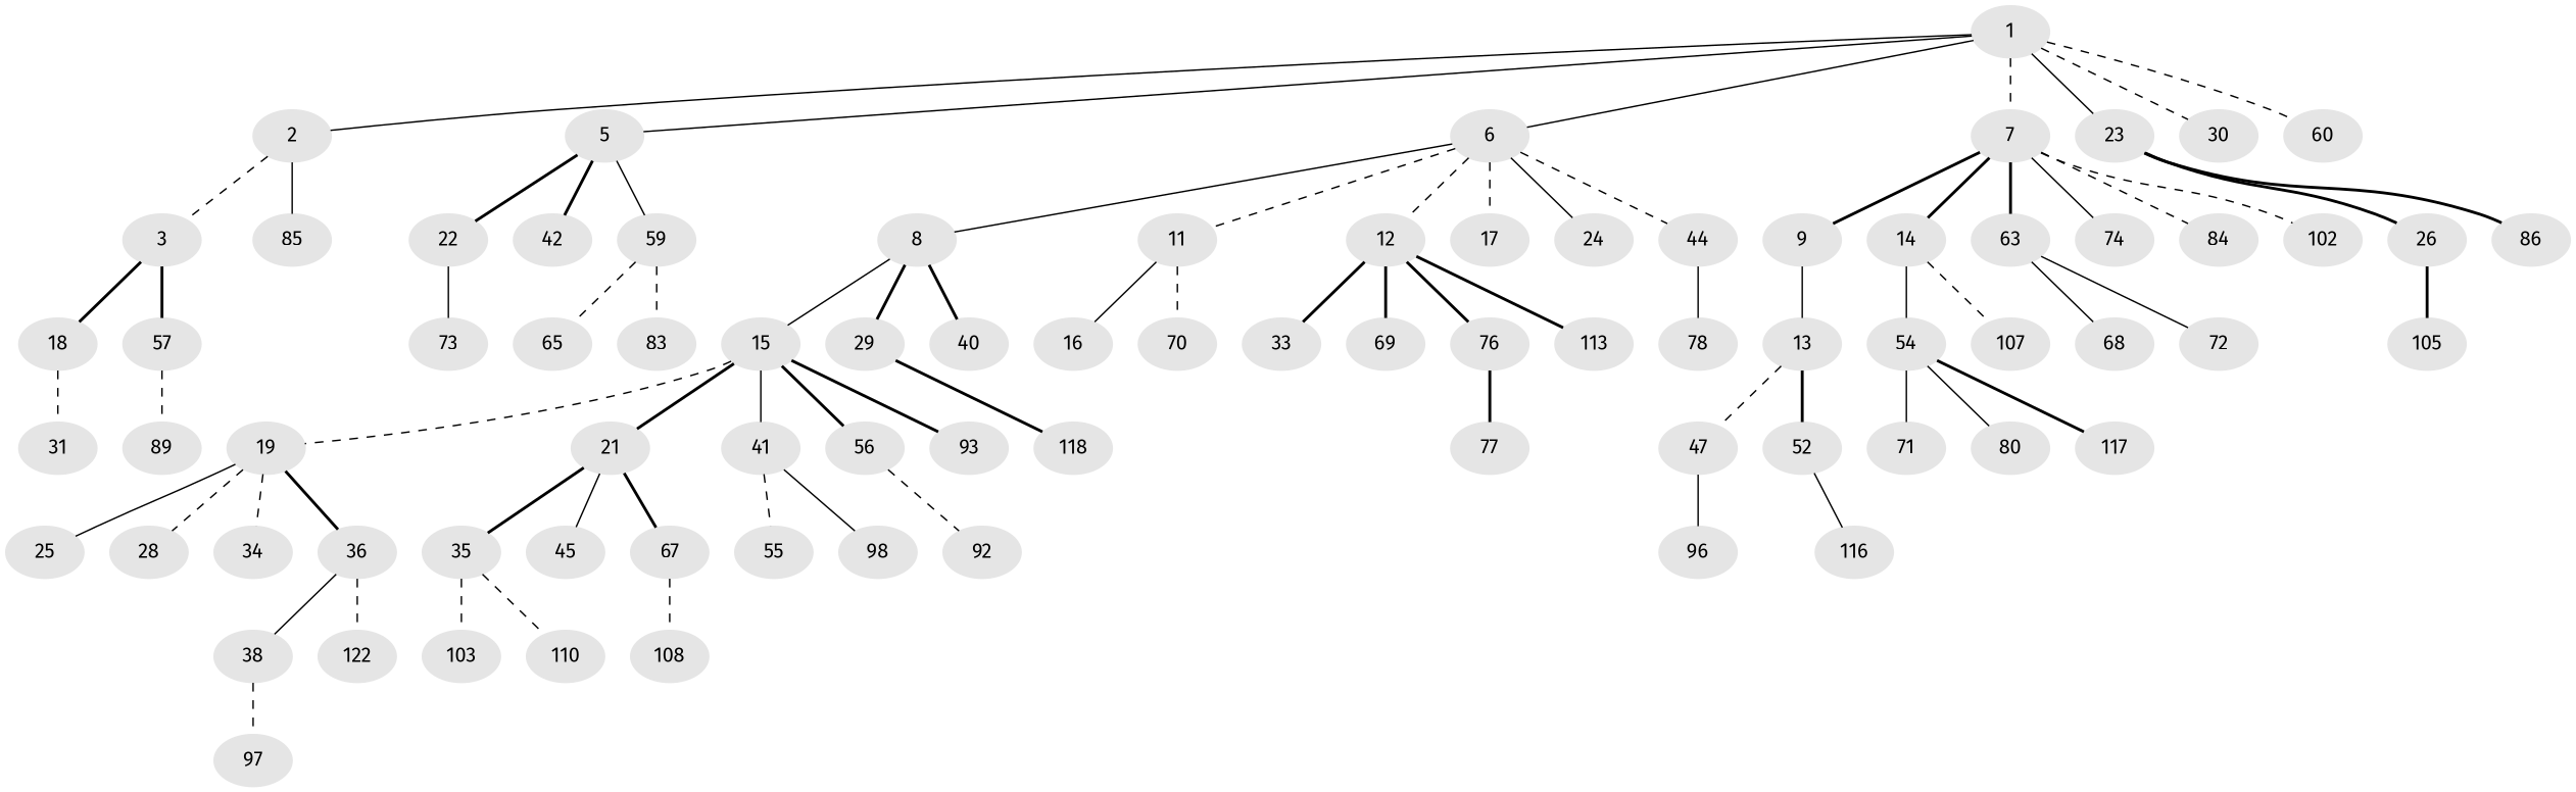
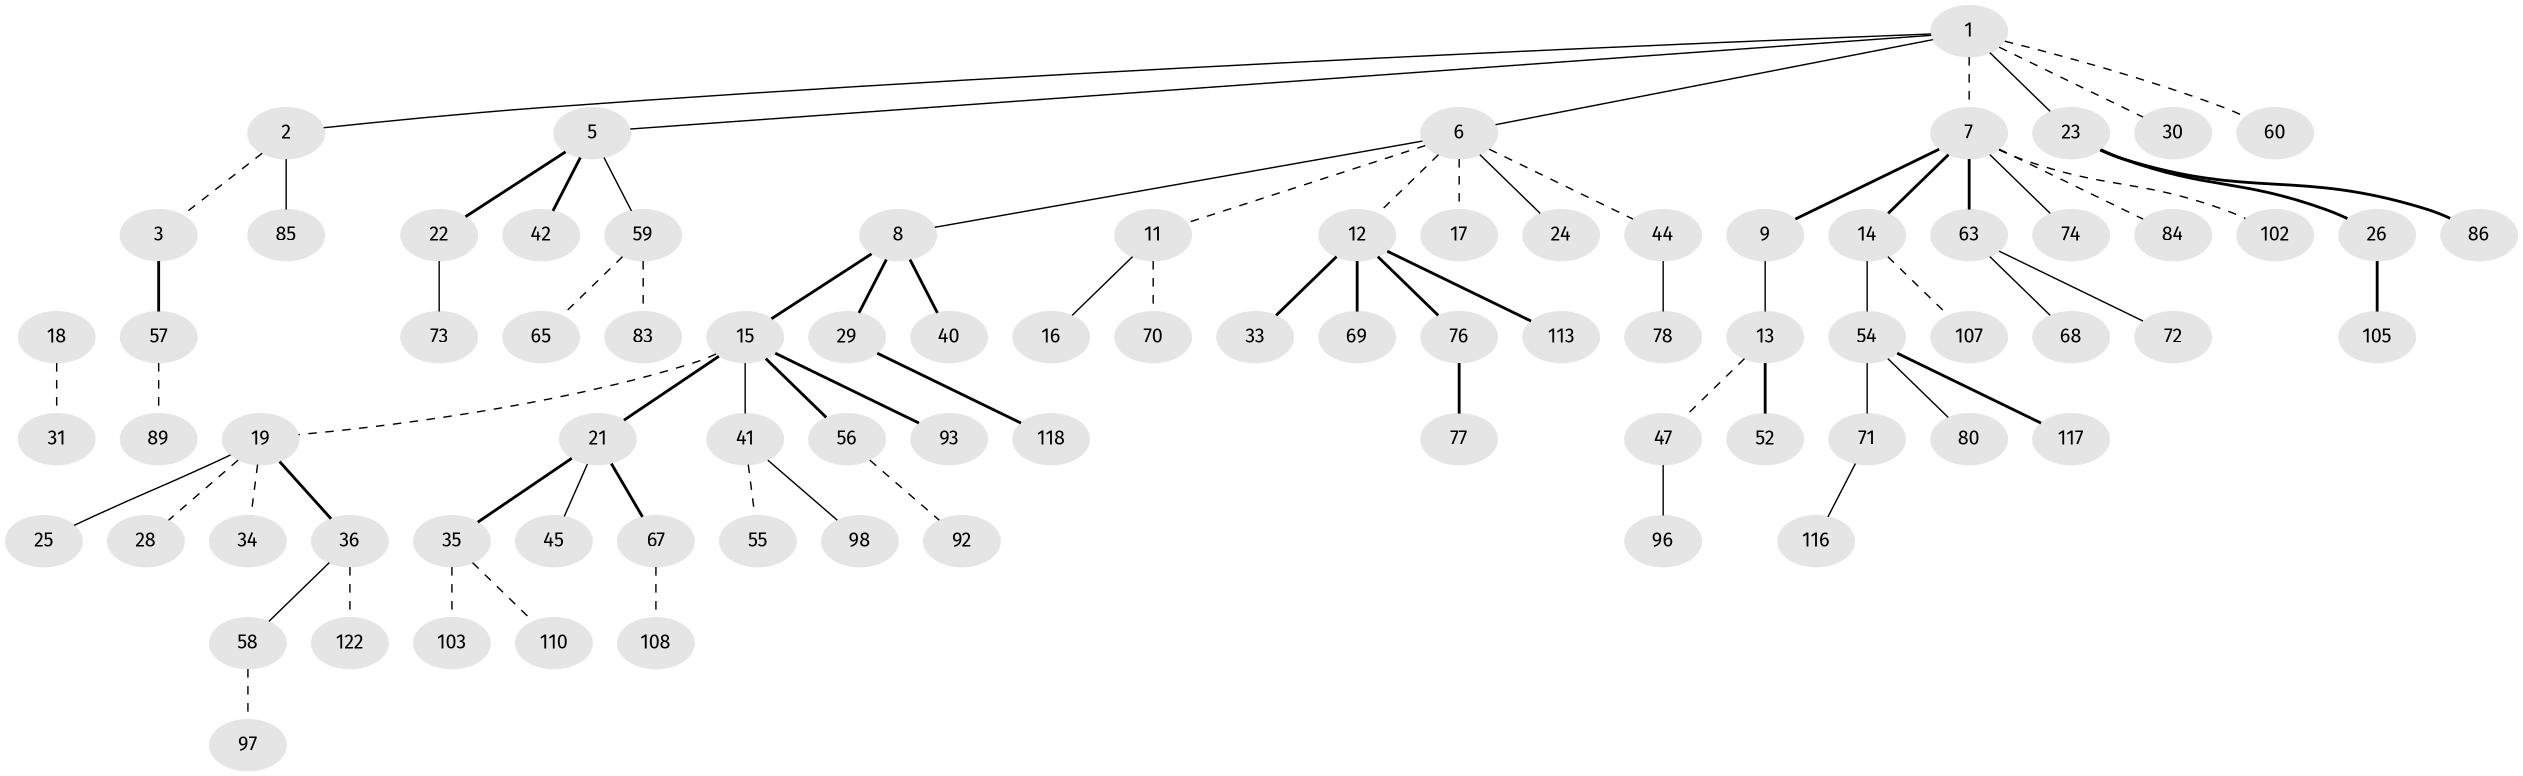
  graph {
    fontname="Fira Sans"
    node [color=gray90 fontname="Fira Sans" style=filled]
    edge [fontname="Fira Sans" style=dashed]
    1 [super="+4"]
    2 [super="+20"]
    5 [super="+51"]
    6 [super="+10"]
    7 [super="+58"]
    23 [super="+48"]
    30 [super="+100"]
    60
    3 [super="+115"]
    85
    22
    42
    59 [super="+81"]
    8 [super="+123"]
    11 [super="+39"]
    12 [super="+66"]
    17 [super="+50"]
    24 [super="+46"]
    44 [super="+82"]
    9 [super="+99"]
    14 [super="+124"]
    63 [super="+95"]
    74
    84
    102 [super="+121"]
    26 [super="+62"]
    86
    18 [super="+53"]
    57 [super="+114"]
    31 [super="+94"]
    89
    73
    65
    83 [super="+119"]
    15 [super="+27"]
    29 [super="+43"]
    40 [super="+75"]
    16
    70
    33 [super="+106"]
    69
    76
    113
    78
    13 [super="+37"]
    54 [super="+64"]
    107
    68 [super="+88"]
    72 [super="+87"]
    19 [super="+61"]
    21 [super="+32"]
    41 [super="+49"]
    56
    93
    118
    47 [super="+104"]
    52 [super="+109"]
    77
    96 [super="+111"]
    116
    71
    80
    117
    25
    28
    34
    36 [super="+112"]
    35 [super="+91"]
    45
    67 [super="+79"]
    55
    98
    92 [super="+101"]
-   38 [super="+90"]
+   38 [super="+90" label=58]
    122
    103
    110
    108 [super="+120"]
    105
    97
    1 -- 2 [style=solid]
    1 -- 5 [style=solid]
    1 -- 6 [style=solid]
    1 -- 7
    1 -- 23 [style=solid]
    1 -- 30
    1 -- 60
    2 -- 3
    2 -- 85 [style=solid]
    5 -- 22 [style=bold]
    5 -- 42 [style=bold]
    5 -- 59 [style=solid]
    6 -- 8 [style=solid]
    6 -- 11
    6 -- 12
    6 -- 17
    6 -- 24 [style=solid]
    6 -- 44
    7 -- 9 [style=bold]
    7 -- 14 [style=bold]
    7 -- 63 [style=bold]
    7 -- 74 [style=solid]
    7 -- 84
    7 -- 102
    23 -- 26 [style=bold]
    23 -- 86 [style=bold]
-   3 -- 18 [style=bold]
    3 -- 57 [style=bold]
    22 -- 73 [style=solid]
    59 -- 65
    59 -- 83
-   8 -- 15 [style=solid]
+   8 -- 15 [style=bold]
    8 -- 29 [style=bold]
    8 -- 40 [style=bold]
    11 -- 16 [style=solid]
    11 -- 70
    12 -- 33 [style=bold]
    12 -- 69 [style=bold]
    12 -- 76 [style=bold]
    12 -- 113 [style=bold]
    44 -- 78 [style=solid]
    9 -- 13 [style=solid]
    14 -- 54 [style=solid]
    14 -- 107
    63 -- 68 [style=solid]
    63 -- 72 [style=solid]
    26 -- 105 [style=bold]
    18 -- 31
    57 -- 89
    15 -- 19
    15 -- 21 [style=bold]
    15 -- 41 [style=solid]
    15 -- 56 [style=bold]
    15 -- 93 [style=bold]
    29 -- 118 [style=bold]
    76 -- 77 [style=bold]
    13 -- 47
    13 -- 52 [style=bold]
    54 -- 71 [style=solid]
    54 -- 80 [style=solid]
    54 -- 117 [style=bold]
    19 -- 25 [style=solid]
    19 -- 28
    19 -- 34
    19 -- 36 [style=bold]
    21 -- 35 [style=bold]
    21 -- 45 [style=solid]
    21 -- 67 [style=bold]
    41 -- 55
    41 -- 98 [style=solid]
    56 -- 92
    47 -- 96 [style=solid]
-   52 -- 116 [style=solid]
+   71 -- 116 [style=solid]
    36 -- 38 [style=solid]
    36 -- 122
    35 -- 103
    35 -- 110
    67 -- 108
    38 -- 97
  }
